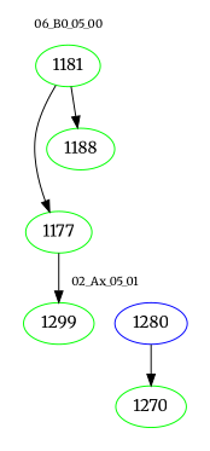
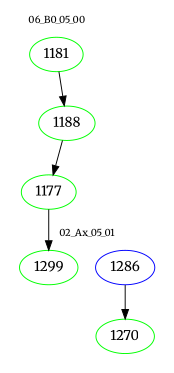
  digraph {
    fontname=Merriweather
    node [color=green fontname=Merriweather]
    edge [color=black fontname=Merriweather]
-   n1 [color=blue label=1280]
+   n1 [color=blue label=1286]
    n2 [label=1270]
    n3 [label=1299]
    n4 [label=1181]
    n5 [label=1177]
    n6 [label=1188]
    subgraph cluster_1 {
      color=white
      fontsize=10
      label="02_Ax_05_01"
      n1
      n2
      n3
    }
    subgraph cluster_2 {
      color=white
      fontsize=10
      label="06_B0_05_00"
      n4
      n5
      n6
    }
    n1 -> n2
-   n4 -> n5
+   n6 -> n5
    n4 -> n6
    n5 -> n3
  }
